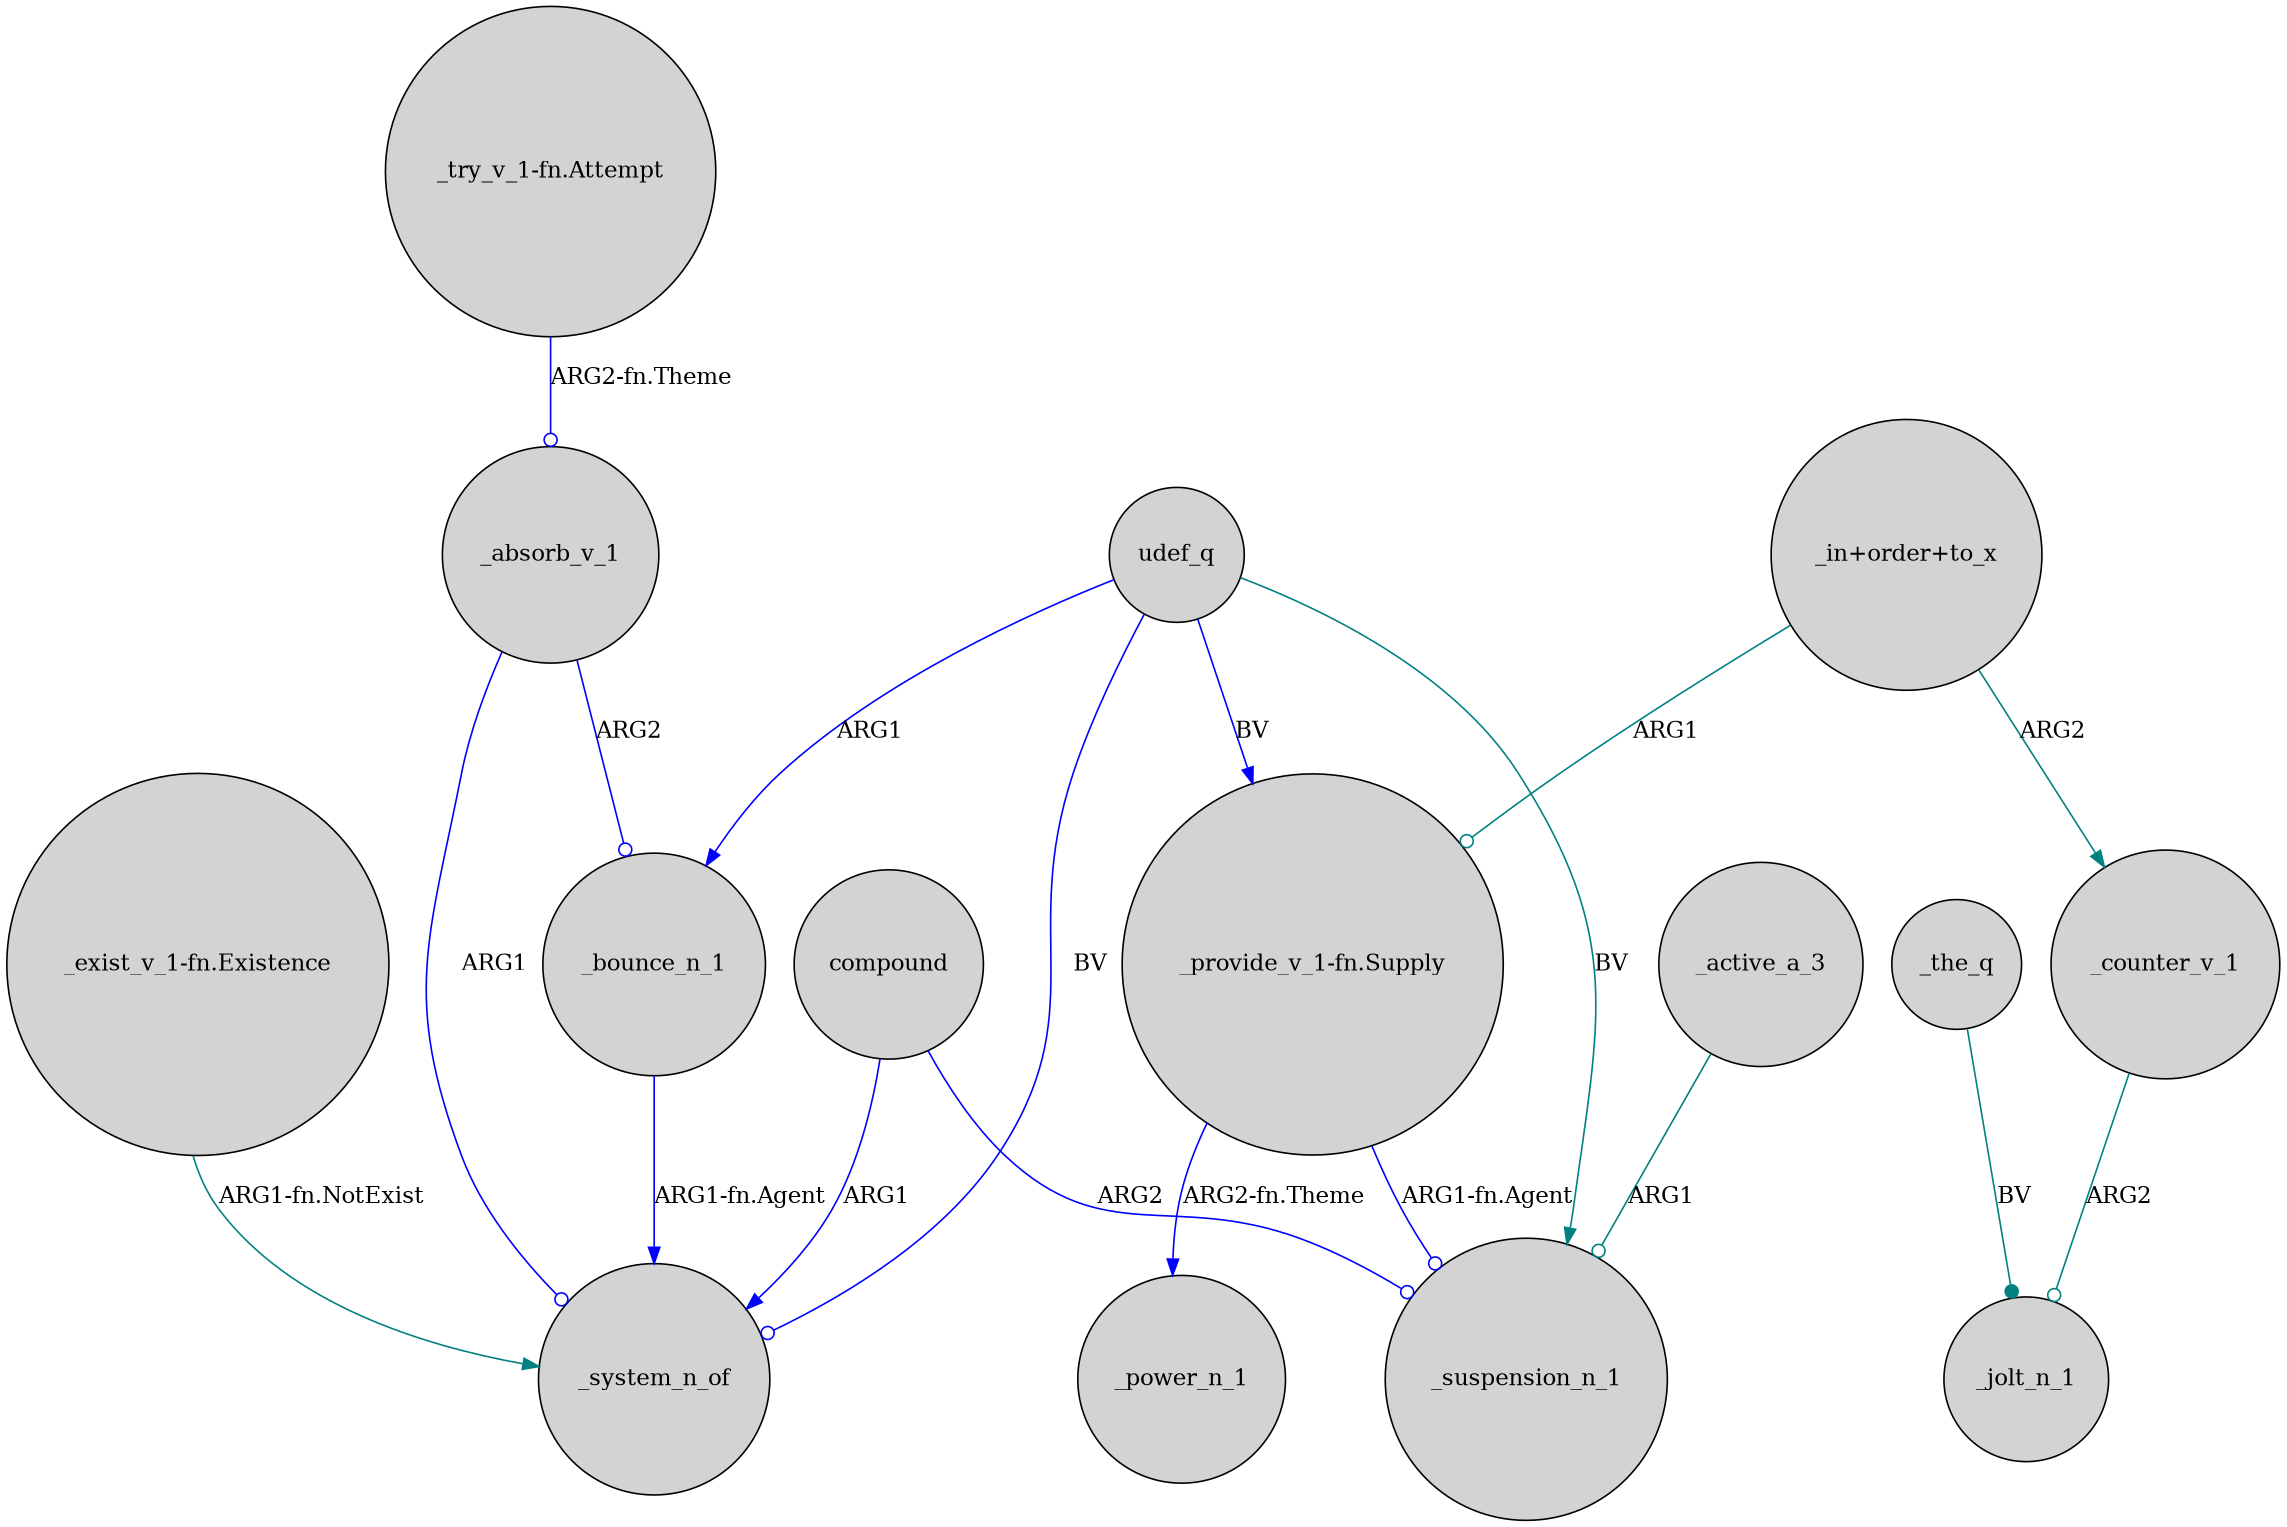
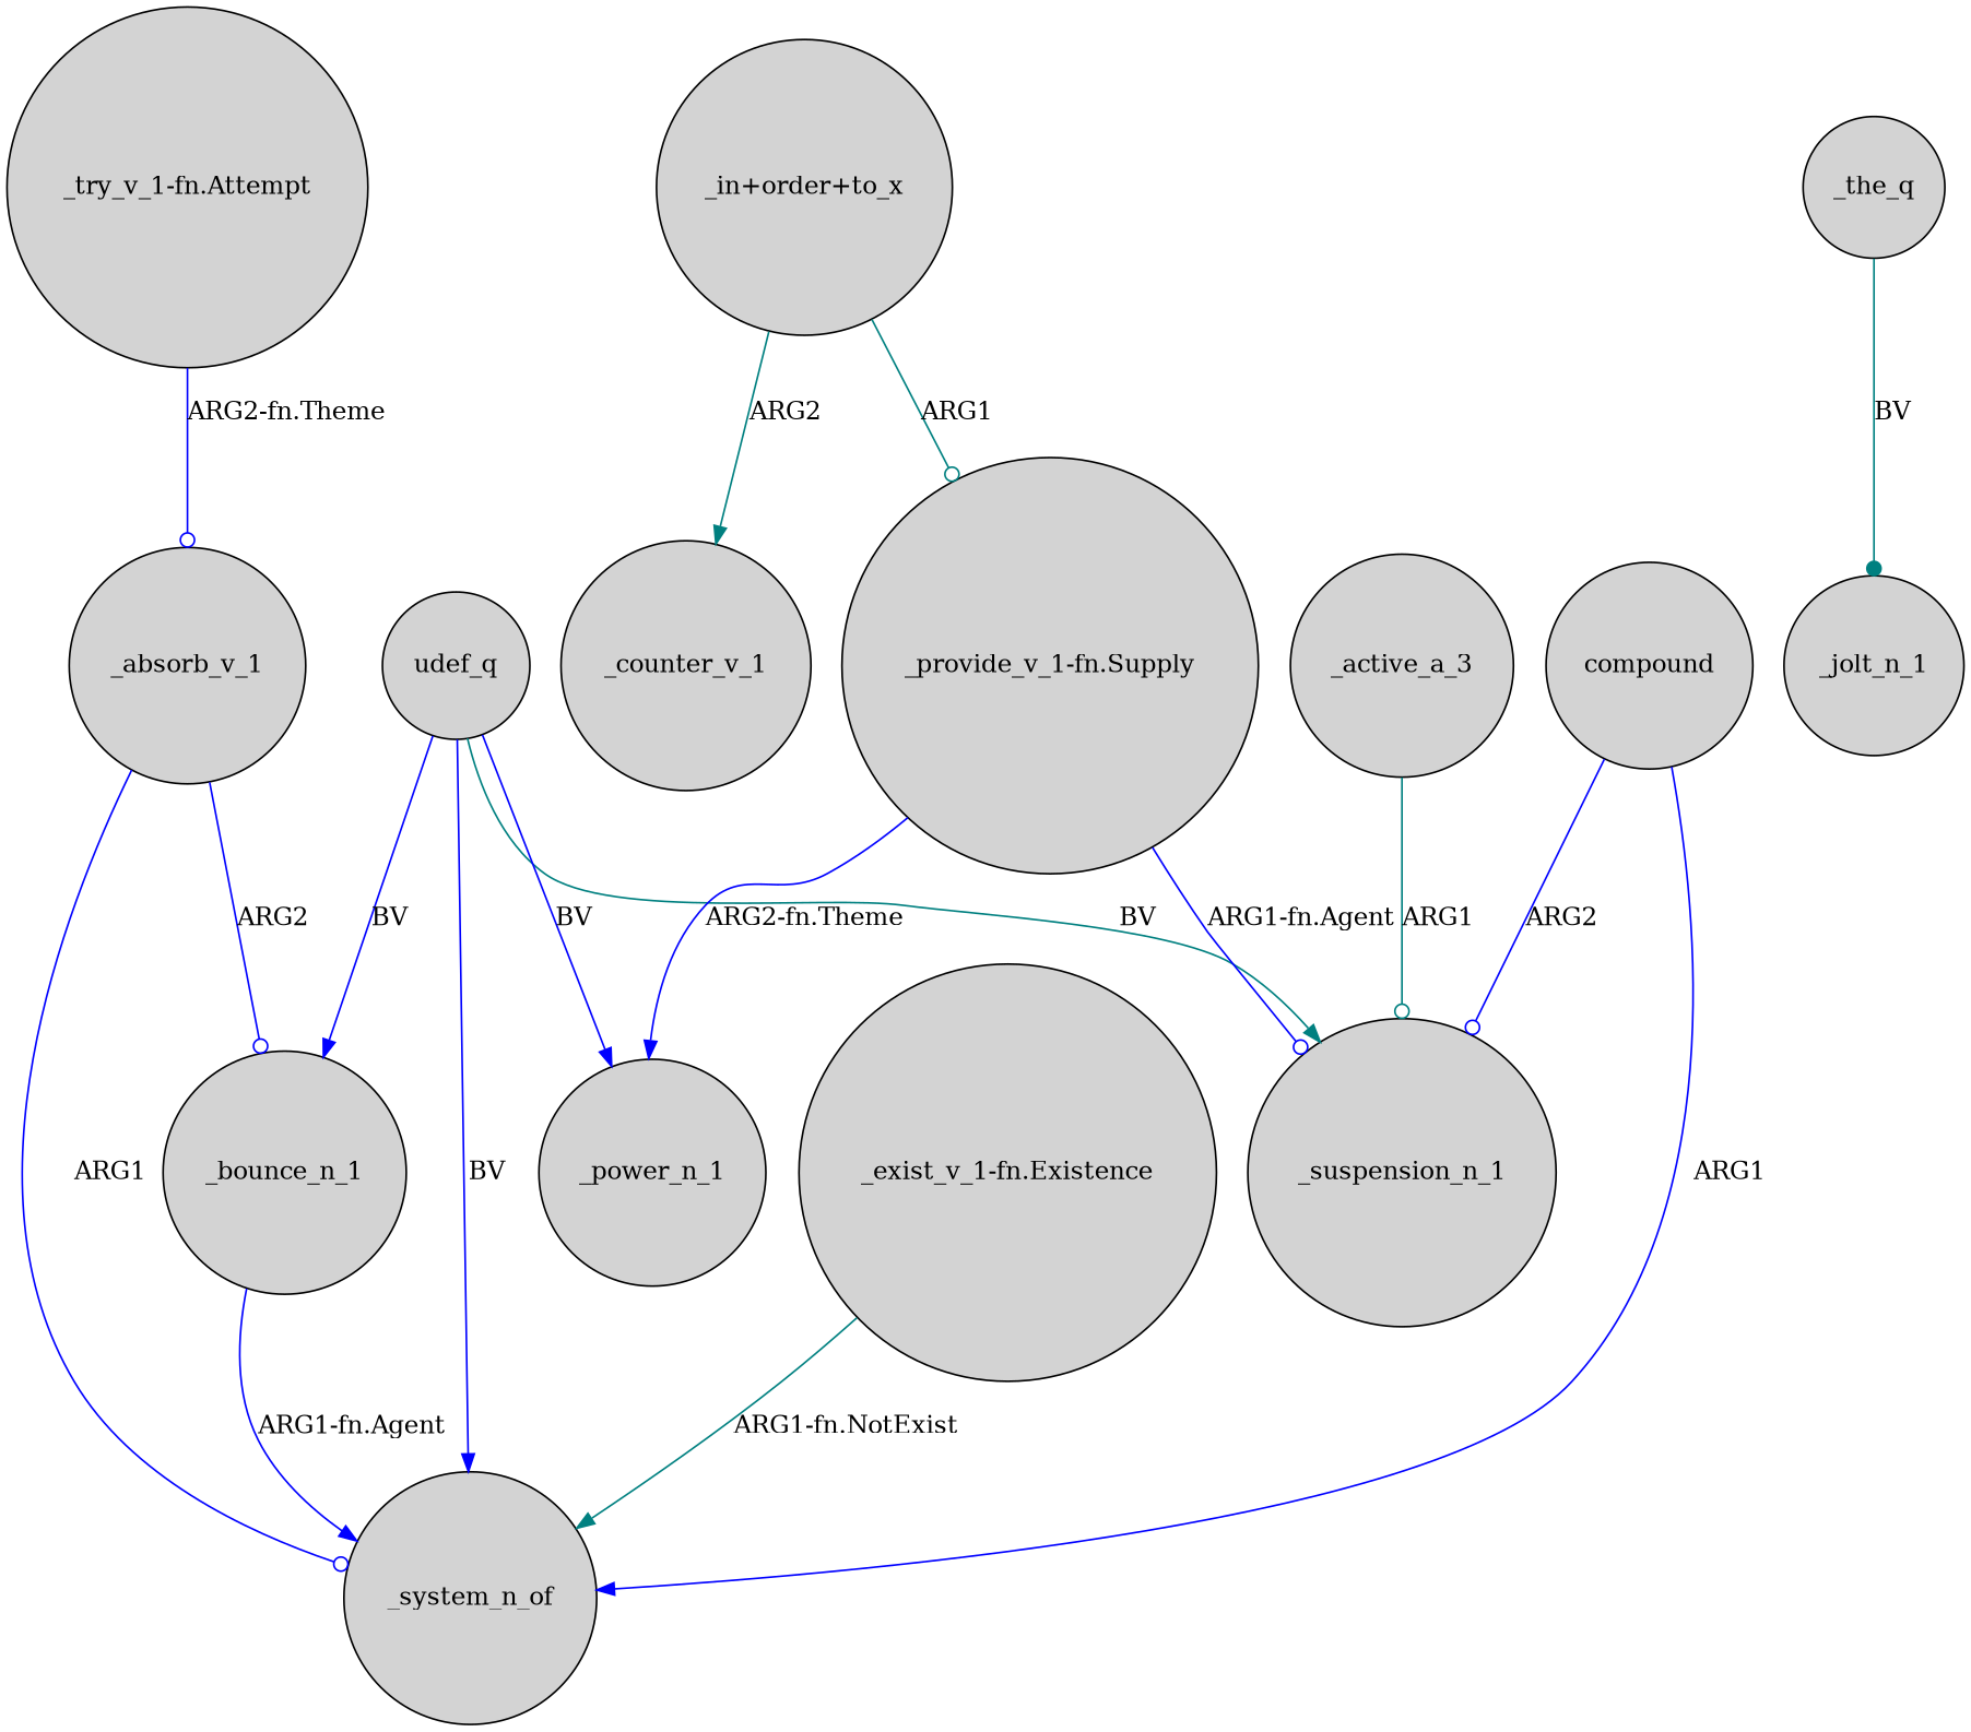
  digraph {
    node [shape=circle style=filled]
    edge [arrowhead=normal color=blue]
    _absorb_v_1
    _bounce_n_1
    _system_n_of
    compound
    _suspension_n_1
    _the_q
    _jolt_n_1
    _counter_v_1
    "_try_v_1-fn.Attempt"
    udef_q
    _power_n_1
    "_in+order+to_x"
    "_provide_v_1-fn.Supply"
    "_exist_v_1-fn.Existence"
    n15 [label=_active_a_3]
    _absorb_v_1 -> _bounce_n_1 [arrowhead=odot label=ARG2]
    _absorb_v_1 -> _system_n_of [arrowhead=odot label=ARG1]
    _bounce_n_1 -> _system_n_of [label="ARG1-fn.Agent"]
    compound -> _system_n_of [label=ARG1]
    compound -> _suspension_n_1 [arrowhead=odot label=ARG2]
    _the_q -> _jolt_n_1 [arrowhead=dot color=teal label=BV]
-   _counter_v_1 -> _jolt_n_1 [arrowhead=odot color=teal label=ARG2]
    "_try_v_1-fn.Attempt" -> _absorb_v_1 [arrowhead=odot label="ARG2-fn.Theme"]
-   udef_q -> _bounce_n_1 [label=ARG1]
-   udef_q -> _system_n_of [arrowhead=odot label=BV]
+   udef_q -> _bounce_n_1 [label=BV]
+   udef_q -> _system_n_of [label=BV]
    udef_q -> _suspension_n_1 [color=teal label=BV]
-   udef_q -> "_provide_v_1-fn.Supply" [label=BV]
+   udef_q -> _power_n_1 [label=BV]
    "_in+order+to_x" -> _counter_v_1 [color=teal label=ARG2]
    "_in+order+to_x" -> "_provide_v_1-fn.Supply" [arrowhead=odot color=teal label=ARG1]
    "_provide_v_1-fn.Supply" -> _suspension_n_1 [arrowhead=odot label="ARG1-fn.Agent"]
    "_provide_v_1-fn.Supply" -> _power_n_1 [label="ARG2-fn.Theme"]
    "_exist_v_1-fn.Existence" -> _system_n_of [color=teal label="ARG1-fn.NotExist"]
    n15 -> _suspension_n_1 [arrowhead=odot color=teal label=ARG1]
  }
